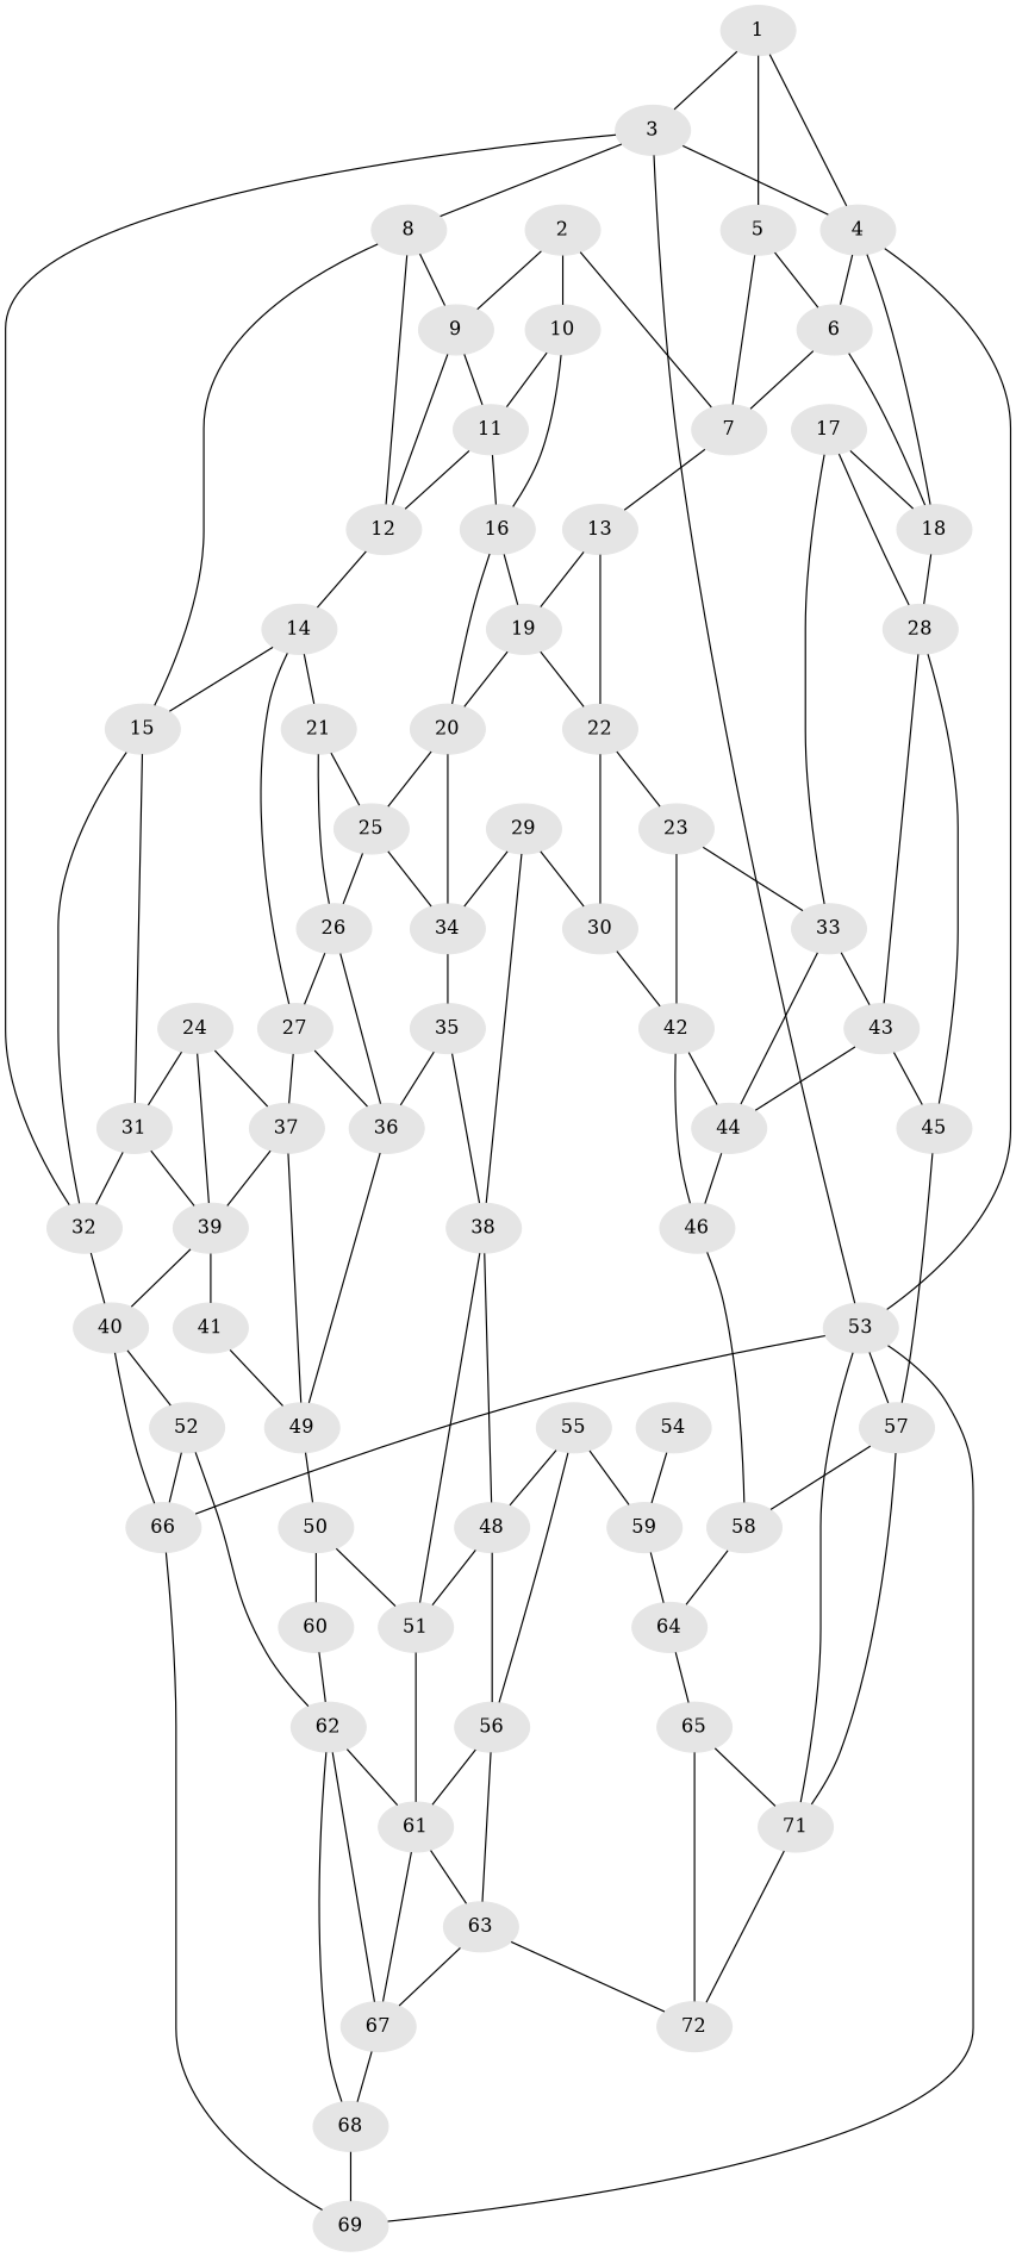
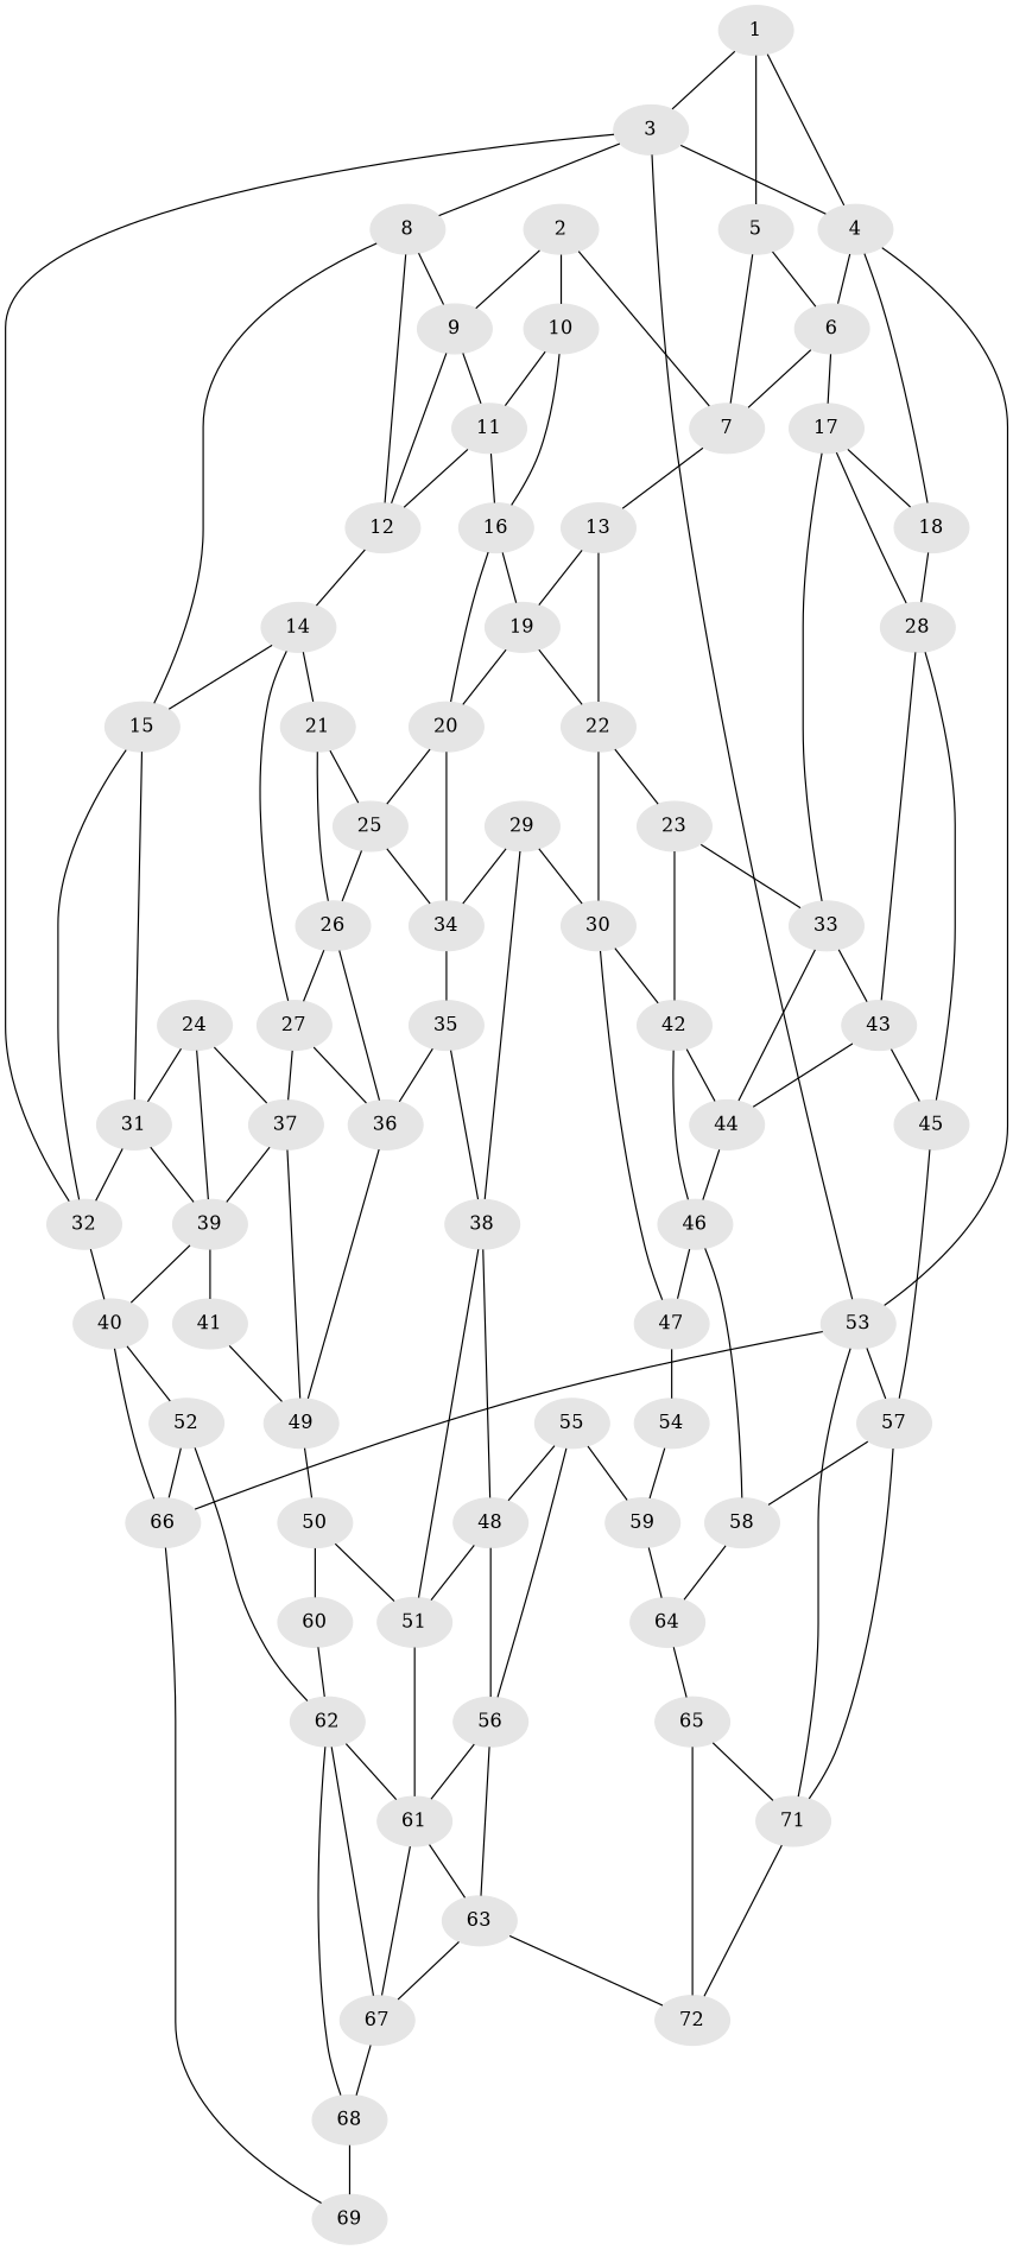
  graph {
    node [color=gray90 style=filled]
    edge [weight=1.0]
    1
    3
    4
    5
    8
    32
    53
    6
    18
    7
    2
    9
    10
    13
    12
    11
    16
    15
    40
    66
    57
    69
    71
    28
    19
    22
    14
    31
    20
    21
    27
    17
    33
    23
    30
    25
    26
    37
    36
    39
    34
    43
    45
    44
    35
    42
+   47
    46
    24
    49
    41
    29
    38
    48
    51
    54
    52
    50
    56
    61
    62
    58
    64
    59
    63
    60
    67
    68
    72
    55
    65
    1 -- 3
    1 -- 4
    1 -- 5
    3 -- 4
    3 -- 8
    3 -- 32
    3 -- 53
    4 -- 53
    4 -- 6
    4 -- 18
    5 -- 6
    5 -- 7 [weight=2.0]
    8 -- 9
    8 -- 12
    8 -- 15
    32 -- 40
    53 -- 66
    53 -- 57
-   53 -- 69
    53 -- 71
-   6 -- 18
+   6 -- 17
    6 -- 7
    18 -- 28
    7 -- 13
    2 -- 7
    2 -- 9
    2 -- 10
    9 -- 12
    9 -- 11
    10 -- 11
    10 -- 16
    13 -- 19
    13 -- 22
    12 -- 14
    11 -- 12
    11 -- 16
    16 -- 19
    16 -- 20
    15 -- 32
    15 -- 31
    40 -- 66
    40 -- 52
    66 -- 69
    57 -- 71
    57 -- 58
    71 -- 72
    28 -- 43
    28 -- 45
    19 -- 22
    19 -- 20
    22 -- 23
    22 -- 30
    14 -- 15
    14 -- 21
    14 -- 27
    31 -- 32
    31 -- 39
    20 -- 25
    20 -- 34
    21 -- 25
    21 -- 26
    27 -- 37
    27 -- 36
    17 -- 18
    17 -- 28
    17 -- 33
    33 -- 43
    33 -- 44
    23 -- 33
    23 -- 42
    30 -- 42
+   30 -- 47
    25 -- 26
    25 -- 34
    26 -- 27
    26 -- 36
    37 -- 39
    37 -- 49
    36 -- 49
    39 -- 40
    39 -- 41 [weight=2.0]
    34 -- 35
    43 -- 45
    43 -- 44
    45 -- 57
    44 -- 46
    35 -- 36
    35 -- 38
    42 -- 44
    42 -- 46
+   47 -- 54
+   46 -- 47
    46 -- 58
    24 -- 31
    24 -- 37
    24 -- 39
    49 -- 50
    41 -- 49
    29 -- 30
    29 -- 34
    29 -- 38
    38 -- 48
    38 -- 51
    48 -- 51
    48 -- 56
    51 -- 61
    54 -- 59 [weight=2.0]
    52 -- 66
    52 -- 62
    50 -- 51
    50 -- 60
    56 -- 61
    56 -- 63
    61 -- 63
    61 -- 67
    62 -- 61 [weight=2.0]
    62 -- 67
    62 -- 68
    58 -- 64
    64 -- 65
    59 -- 64 [weight=2.0]
    63 -- 67
    63 -- 72
    60 -- 62
    67 -- 68
    68 -- 69
    55 -- 48
    55 -- 56
    55 -- 59 [weight=2.0]
    65 -- 71
    65 -- 72
  }
